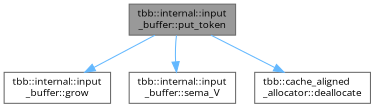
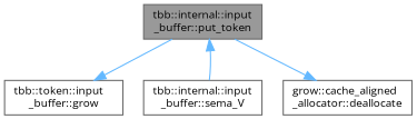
  digraph {
    fontname="Open Sans"
    rankdir=TB
    node [color=grey40 fillcolor=white fontname="Open Sans" fontsize=10 shape=box style=filled]
    edge [color=steelblue1 fontname="Open Sans" fontsize=10 labelfontname=Helvetica labelfontsize=10 style=solid]
    n1 [color=gray40 fillcolor=grey60 fontcolor=black height=0.2 label="tbb::internal::input\l_buffer::put_token" width=0.4]
-   n2 [height=0.2 label="tbb::internal::input\l_buffer::grow" width=0.4]
+   n2 [height=0.2 label="tbb::token::input\l_buffer::grow" width=0.4]
    n3 [height=0.2 label="tbb::internal::input\l_buffer::sema_V" width=0.4]
-   n4 [height=0.2 label="tbb::cache_aligned\l_allocator::deallocate" width=0.4]
+   n4 [height=0.2 label="grow::cache_aligned\l_allocator::deallocate" width=0.4]
    n1 -> n2
-   n1 -> n3
+   n3 -> n1
    n1 -> n4
  }
